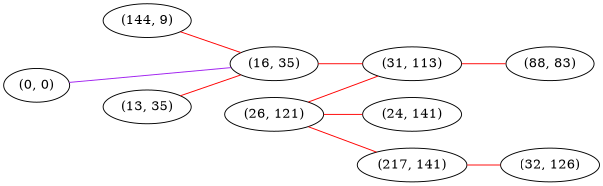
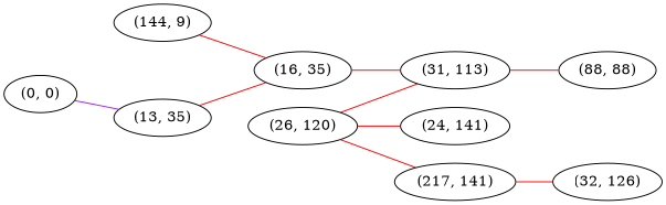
  graph {
    rankdir=LR
    edge [color=red weight=1]
    n1 [label="(144, 9)"]
    "(16, 35)"
    "(31, 113)"
-   "(26, 120)" [label="(26, 121)"]
+   "(26, 120)"
    n5 [label="(24, 141)"]
    "(217, 141)"
-   "(88, 88)" [label="(88, 83)"]
+   "(88, 88)"
    "(0, 0)"
    "(13, 35)"
    "(32, 126)"
    n1 -- "(16, 35)"
    "(16, 35)" -- "(31, 113)"
    "(31, 113)" -- "(88, 88)"
    "(26, 120)" -- "(31, 113)"
    "(26, 120)" -- n5
    "(26, 120)" -- "(217, 141)"
    "(217, 141)" -- "(32, 126)"
-   "(0, 0)" -- "(16, 35)" [color=purple weight=4]
+   "(0, 0)" -- "(13, 35)" [color=purple weight=4]
    "(13, 35)" -- "(16, 35)"
  }
